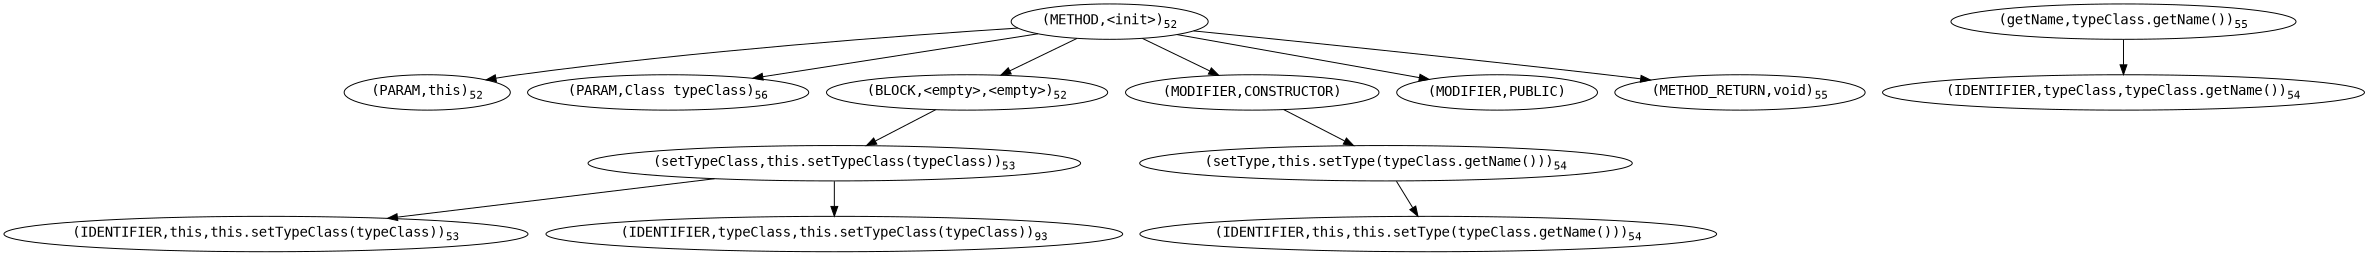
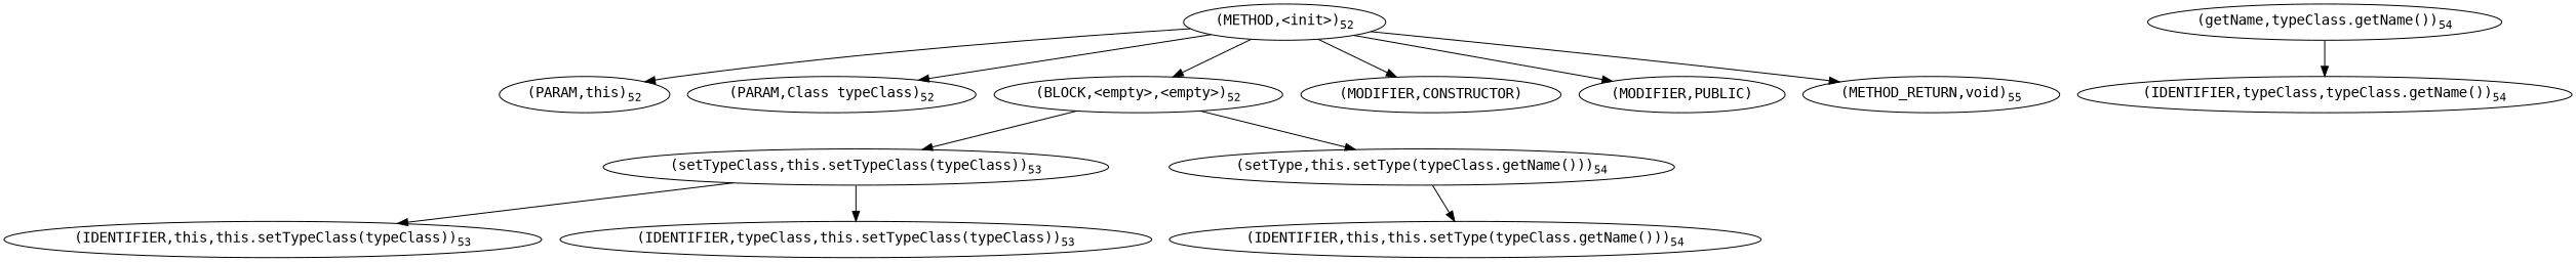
  digraph {
    fontname="DejaVu Sans Mono"
    node [fontname="DejaVu Sans Mono"]
    edge [fontname="DejaVu Sans Mono"]
    n1 [label=<(METHOD,&lt;init&gt;)<SUB>52</SUB>>]
    n2 [label=<(PARAM,this)<SUB>52</SUB>>]
-   n3 [label=<(PARAM,Class typeClass)<SUB>56</SUB>>]
+   n3 [label=<(PARAM,Class typeClass)<SUB>52</SUB>>]
    n4 [label=<(BLOCK,&lt;empty&gt;,&lt;empty&gt;)<SUB>52</SUB>>]
    n5 [label=<(MODIFIER,CONSTRUCTOR)>]
    n6 [label=<(MODIFIER,PUBLIC)>]
    n7 [label=<(METHOD_RETURN,void)<SUB>55</SUB>>]
    n8 [label=<(setTypeClass,this.setTypeClass(typeClass))<SUB>53</SUB>>]
    n9 [label=<(setType,this.setType(typeClass.getName()))<SUB>54</SUB>>]
    n10 [label=<(IDENTIFIER,this,this.setTypeClass(typeClass))<SUB>53</SUB>>]
-   n11 [label=<(IDENTIFIER,typeClass,this.setTypeClass(typeClass))<SUB>93</SUB>>]
+   n11 [label=<(IDENTIFIER,typeClass,this.setTypeClass(typeClass))<SUB>53</SUB>>]
    n12 [label=<(IDENTIFIER,this,this.setType(typeClass.getName()))<SUB>54</SUB>>]
-   n13 [label=<(getName,typeClass.getName())<SUB>55</SUB>>]
+   n13 [label=<(getName,typeClass.getName())<SUB>54</SUB>>]
    n14 [label=<(IDENTIFIER,typeClass,typeClass.getName())<SUB>54</SUB>>]
    n1 -> n2
    n1 -> n3
    n1 -> n4
    n1 -> n5
    n1 -> n6
    n1 -> n7
    n4 -> n8
-   n5 -> n9
+   n4 -> n9
    n8 -> n10
    n8 -> n11
    n9 -> n12
    n13 -> n14
  }
